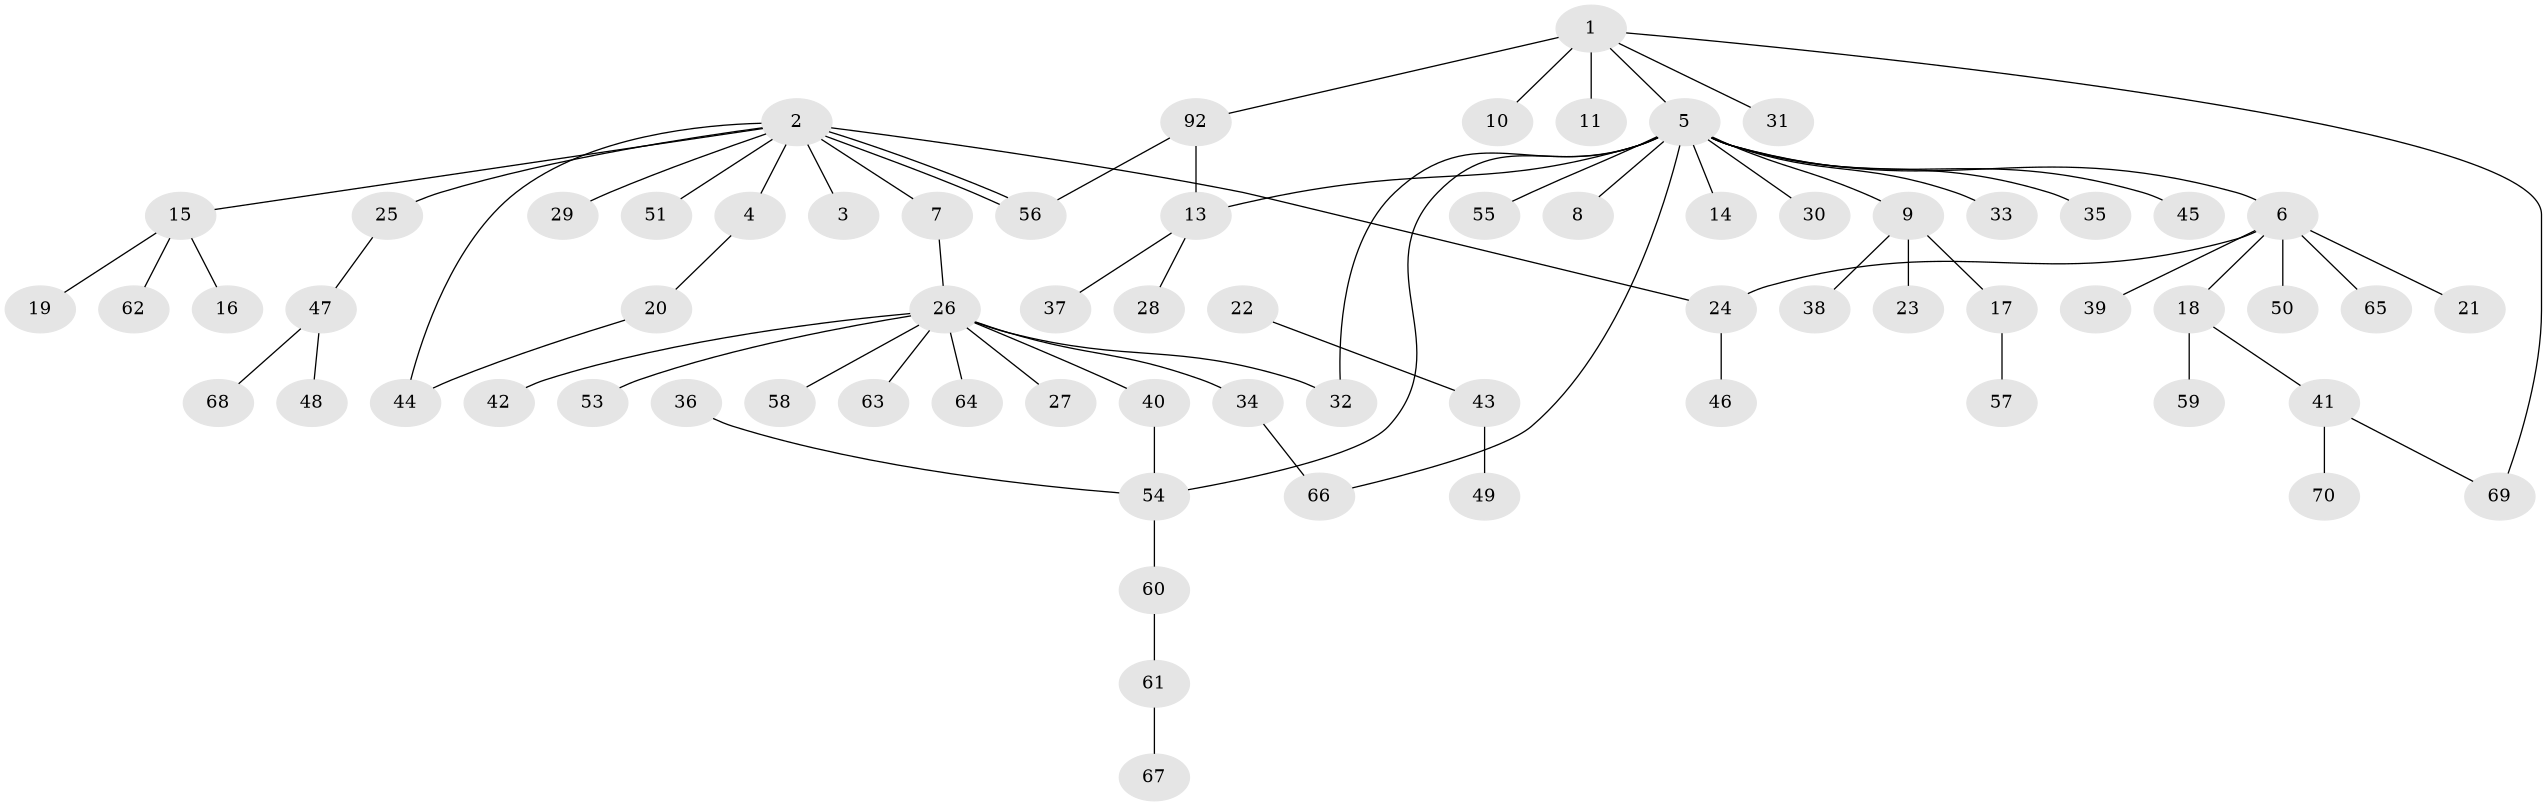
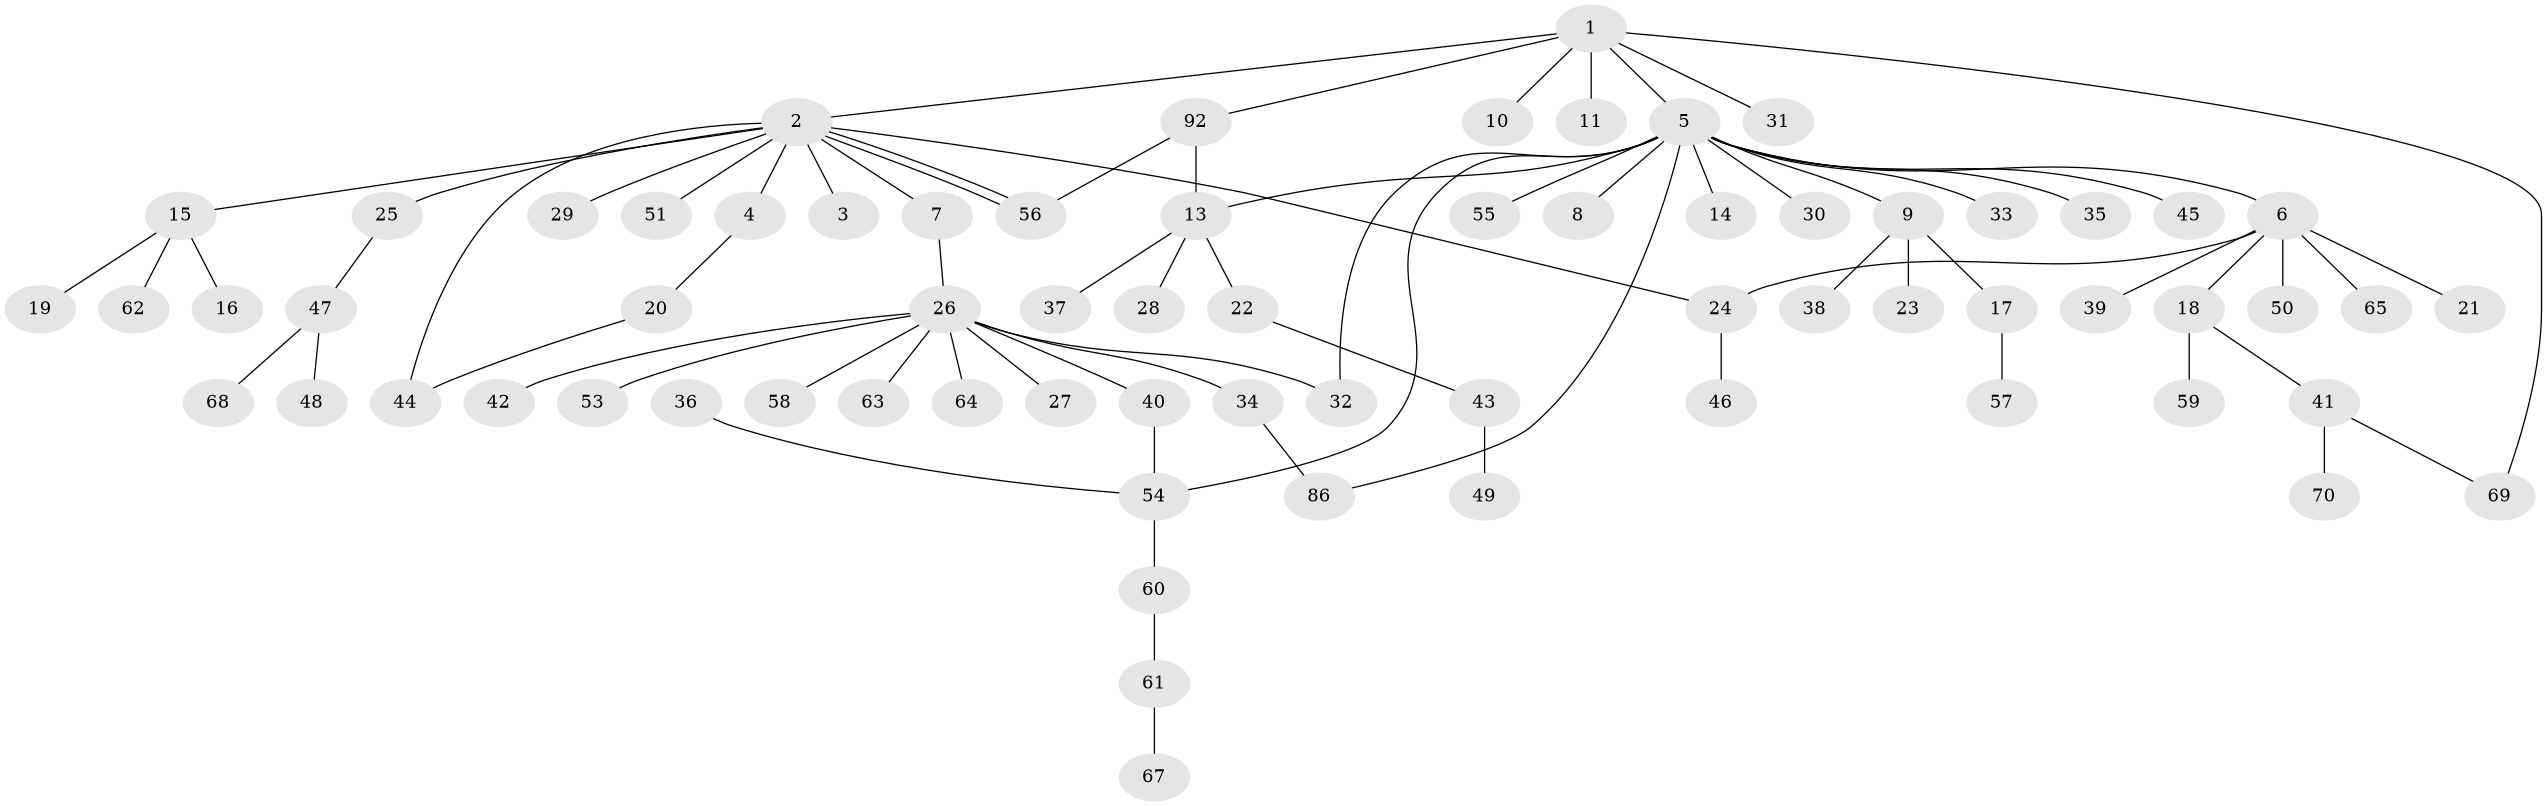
  graph {
    node [color=gray90 style=filled]
    1
    2
    5
    10
    11
    n6 [label=92]
    31
    69
    3
    4
    7
    15
    24
    25
    29
    51
    56
    44
    6
    8
    9
    13
    14
    30
    32
    33
    35
    45
    54
    55
-   66
+   66 [label=86]
    20
    26
    16
    19
    62
    46
    47
    36
    18
    21
    39
    50
    65
    17
    23
    38
    22
    28
    37
    60
    41
    59
    27
    34
    40
    42
    53
    58
    63
    64
    57
    43
    70
    49
    48
    68
    61
    67
+   1 -- 2
    1 -- 5
    1 -- 10
    1 -- 11
    1 -- n6
    1 -- 31
    1 -- 69
    2 -- 3
    2 -- 4
    2 -- 7
    2 -- 15
    2 -- 24
    2 -- 25
    2 -- 29
    2 -- 51
    2 -- 56
    2 -- 56
    2 -- 44
    5 -- 6
    5 -- 8
    5 -- 9
    5 -- 13
    5 -- 14
    5 -- 30
    5 -- 32
    5 -- 33
    5 -- 35
    5 -- 45
    5 -- 54
    5 -- 55
    5 -- 66
    n6 -- 56
    n6 -- 13
    4 -- 20
    7 -- 26
    15 -- 16
    15 -- 19
    15 -- 62
    24 -- 46
    25 -- 47
    6 -- 24
    6 -- 18
    6 -- 21
    6 -- 39
    6 -- 50
    6 -- 65
    9 -- 17
    9 -- 23
    9 -- 38
+   13 -- 22
    13 -- 28
    13 -- 37
    54 -- 60
    20 -- 44
    26 -- 32
    26 -- 27
    26 -- 34
    26 -- 40
    26 -- 42
    26 -- 53
    26 -- 58
    26 -- 63
    26 -- 64
    47 -- 48
    47 -- 68
    36 -- 54
    18 -- 41
    18 -- 59
    17 -- 57
    22 -- 43
    60 -- 61
    41 -- 69
    41 -- 70
    34 -- 66
    40 -- 54
    43 -- 49
    61 -- 67
  }
